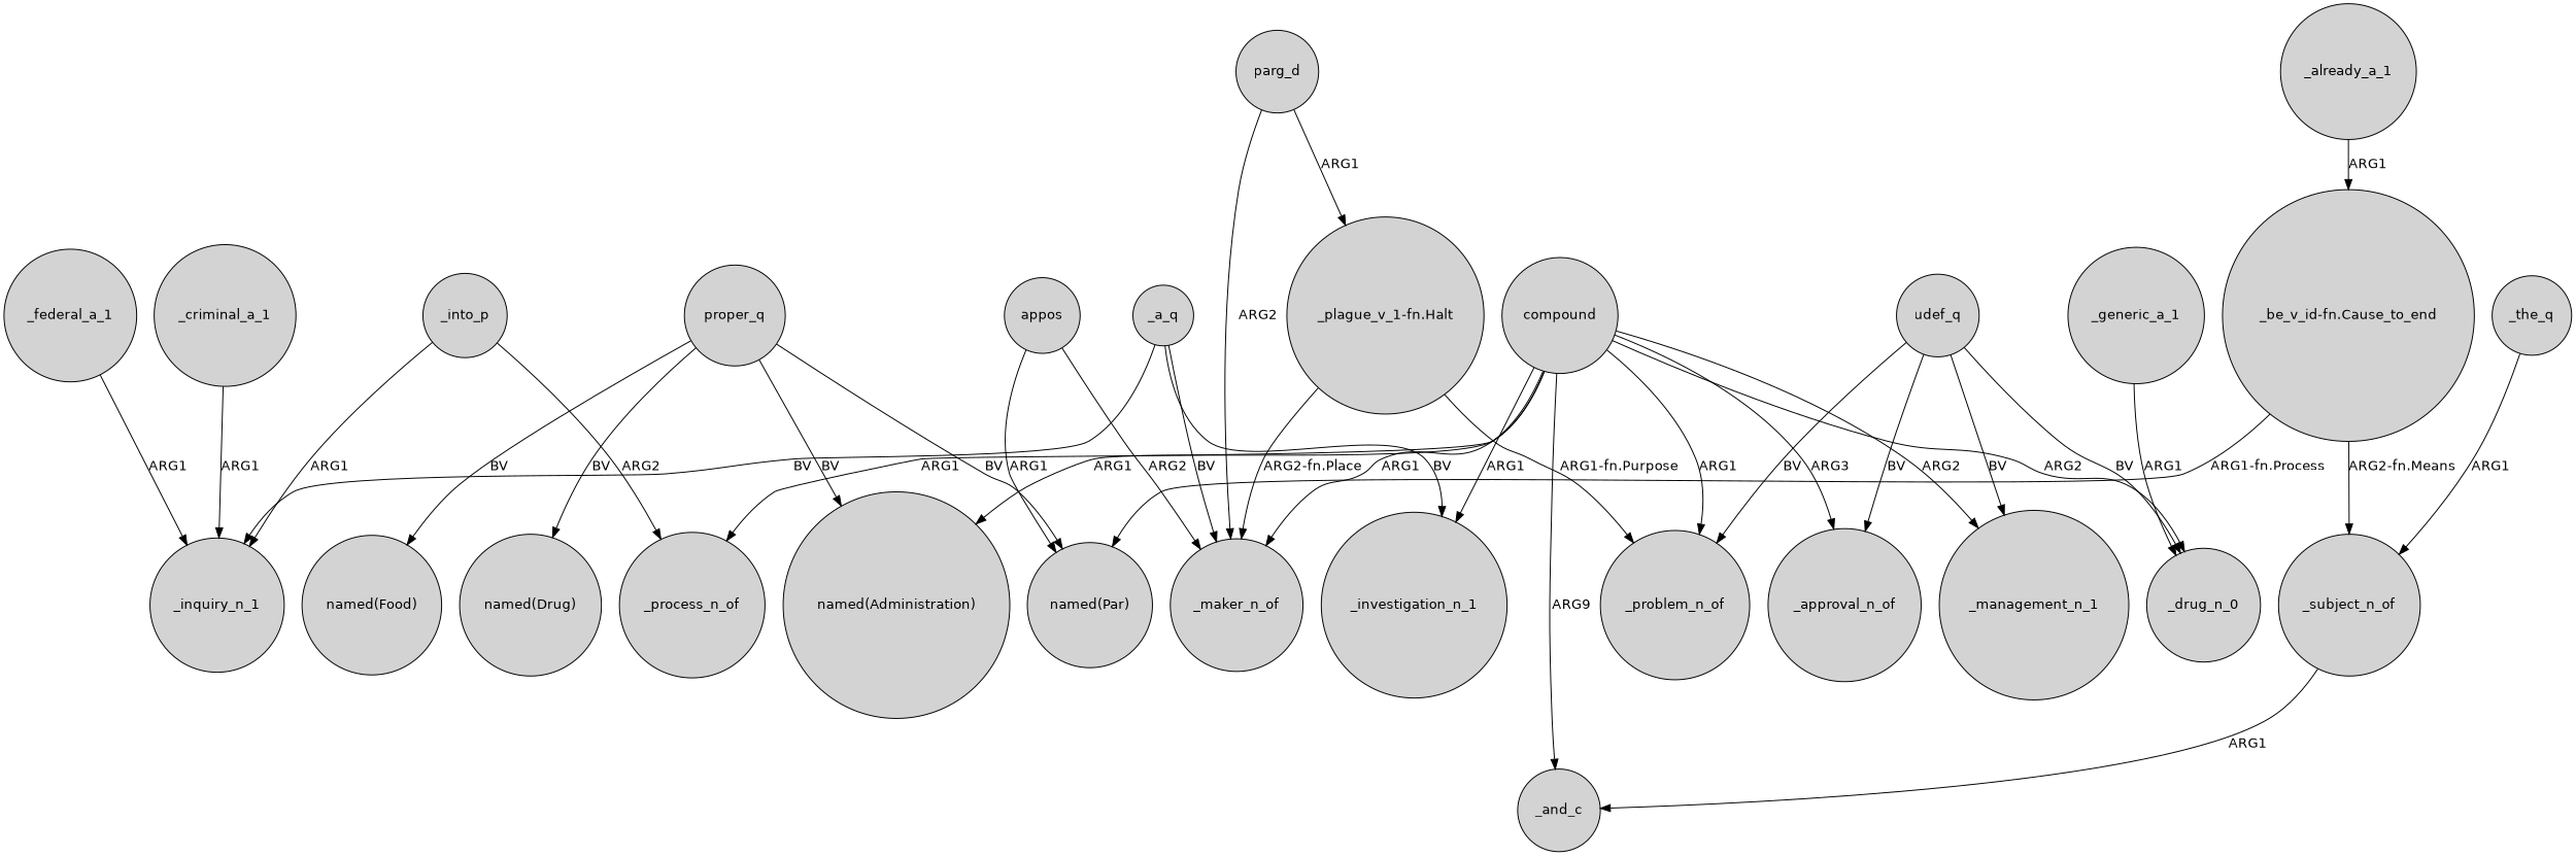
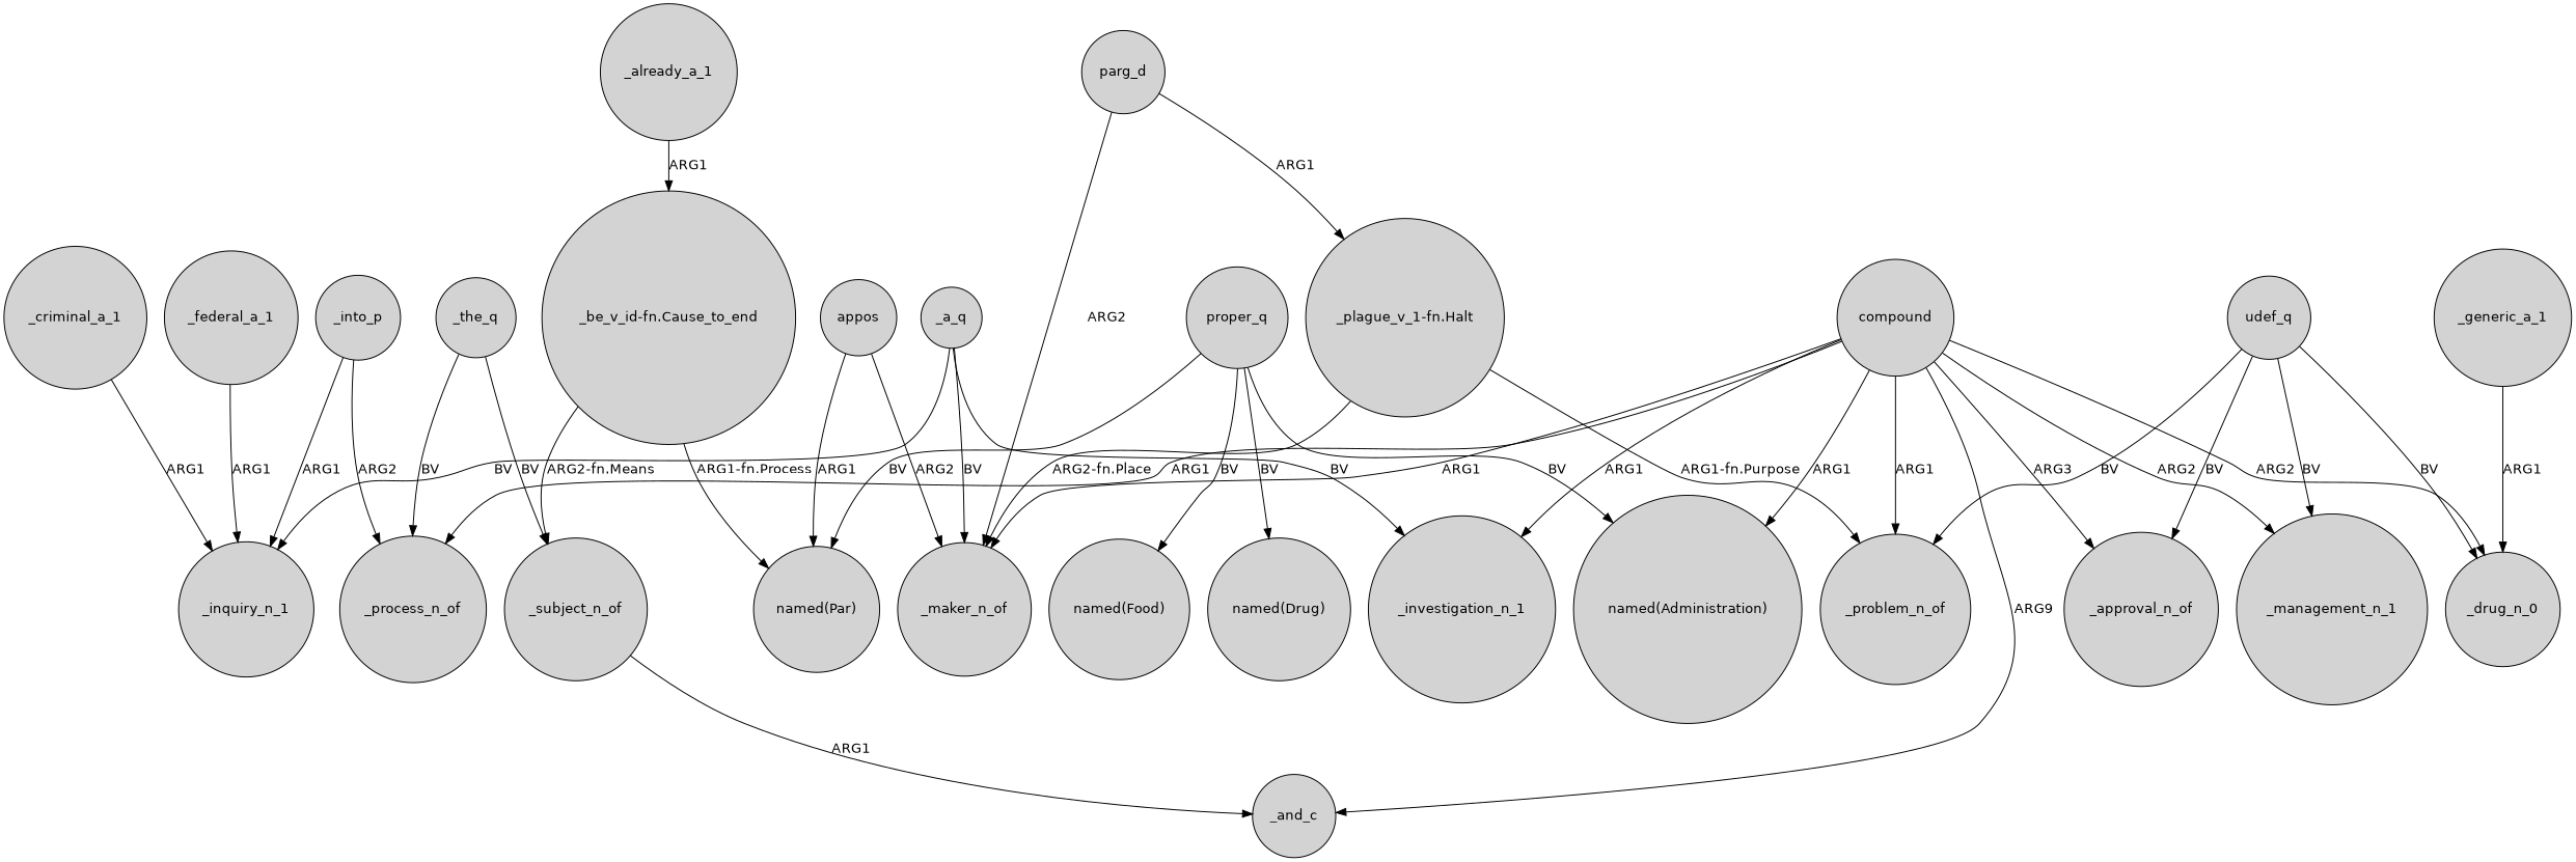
  digraph {
    fontname="DejaVu Sans"
    node [fontname="DejaVu Sans" shape=circle style=filled]
    edge [fontname="DejaVu Sans"]
    _into_p
    _inquiry_n_1
    _process_n_of
    udef_q
    _approval_n_of
    _problem_n_of
    n7 [label=_drug_n_0]
    _management_n_1
    _subject_n_of
    _and_c
    appos
    "named(Par)"
    _maker_n_of
    proper_q
    "named(Food)"
    "named(Administration)"
    "named(Drug)"
    "_be_v_id-fn.Cause_to_end"
    _the_q
    compound
    _investigation_n_1
    _generic_a_1
    _federal_a_1
    _criminal_a_1
    _a_q
    parg_d
    "_plague_v_1-fn.Halt"
    _already_a_1
    _into_p -> _inquiry_n_1 [label=ARG1]
    _into_p -> _process_n_of [label=ARG2]
    udef_q -> _approval_n_of [label=BV]
    udef_q -> _problem_n_of [label=BV]
    udef_q -> n7 [label=BV]
    udef_q -> _management_n_1 [label=BV]
    _subject_n_of -> _and_c [label=ARG1]
    appos -> "named(Par)" [label=ARG1]
    appos -> _maker_n_of [label=ARG2]
    proper_q -> "named(Par)" [label=BV]
    proper_q -> "named(Food)" [label=BV]
    proper_q -> "named(Administration)" [label=BV]
    proper_q -> "named(Drug)" [label=BV]
    "_be_v_id-fn.Cause_to_end" -> _subject_n_of [label="ARG2-fn.Means"]
    "_be_v_id-fn.Cause_to_end" -> "named(Par)" [label="ARG1-fn.Process"]
-   _the_q -> _subject_n_of [label=ARG1]
+   _the_q -> _process_n_of [label=BV]
+   _the_q -> _subject_n_of [label=BV]
    compound -> _process_n_of [label=ARG1]
    compound -> _approval_n_of [label=ARG3]
    compound -> _problem_n_of [label=ARG1]
    compound -> n7 [label=ARG2]
    compound -> _management_n_1 [label=ARG2]
    compound -> _and_c [label=ARG9]
    compound -> _maker_n_of [label=ARG1]
    compound -> "named(Administration)" [label=ARG1]
    compound -> _investigation_n_1 [label=ARG1]
    _generic_a_1 -> n7 [label=ARG1]
    _federal_a_1 -> _inquiry_n_1 [label=ARG1]
    _criminal_a_1 -> _inquiry_n_1 [label=ARG1]
    _a_q -> _inquiry_n_1 [label=BV]
    _a_q -> _maker_n_of [label=BV]
    _a_q -> _investigation_n_1 [label=BV]
    parg_d -> _maker_n_of [label=ARG2]
    parg_d -> "_plague_v_1-fn.Halt" [label=ARG1]
    "_plague_v_1-fn.Halt" -> _problem_n_of [label="ARG1-fn.Purpose"]
    "_plague_v_1-fn.Halt" -> _maker_n_of [label="ARG2-fn.Place"]
    _already_a_1 -> "_be_v_id-fn.Cause_to_end" [label=ARG1]
  }
